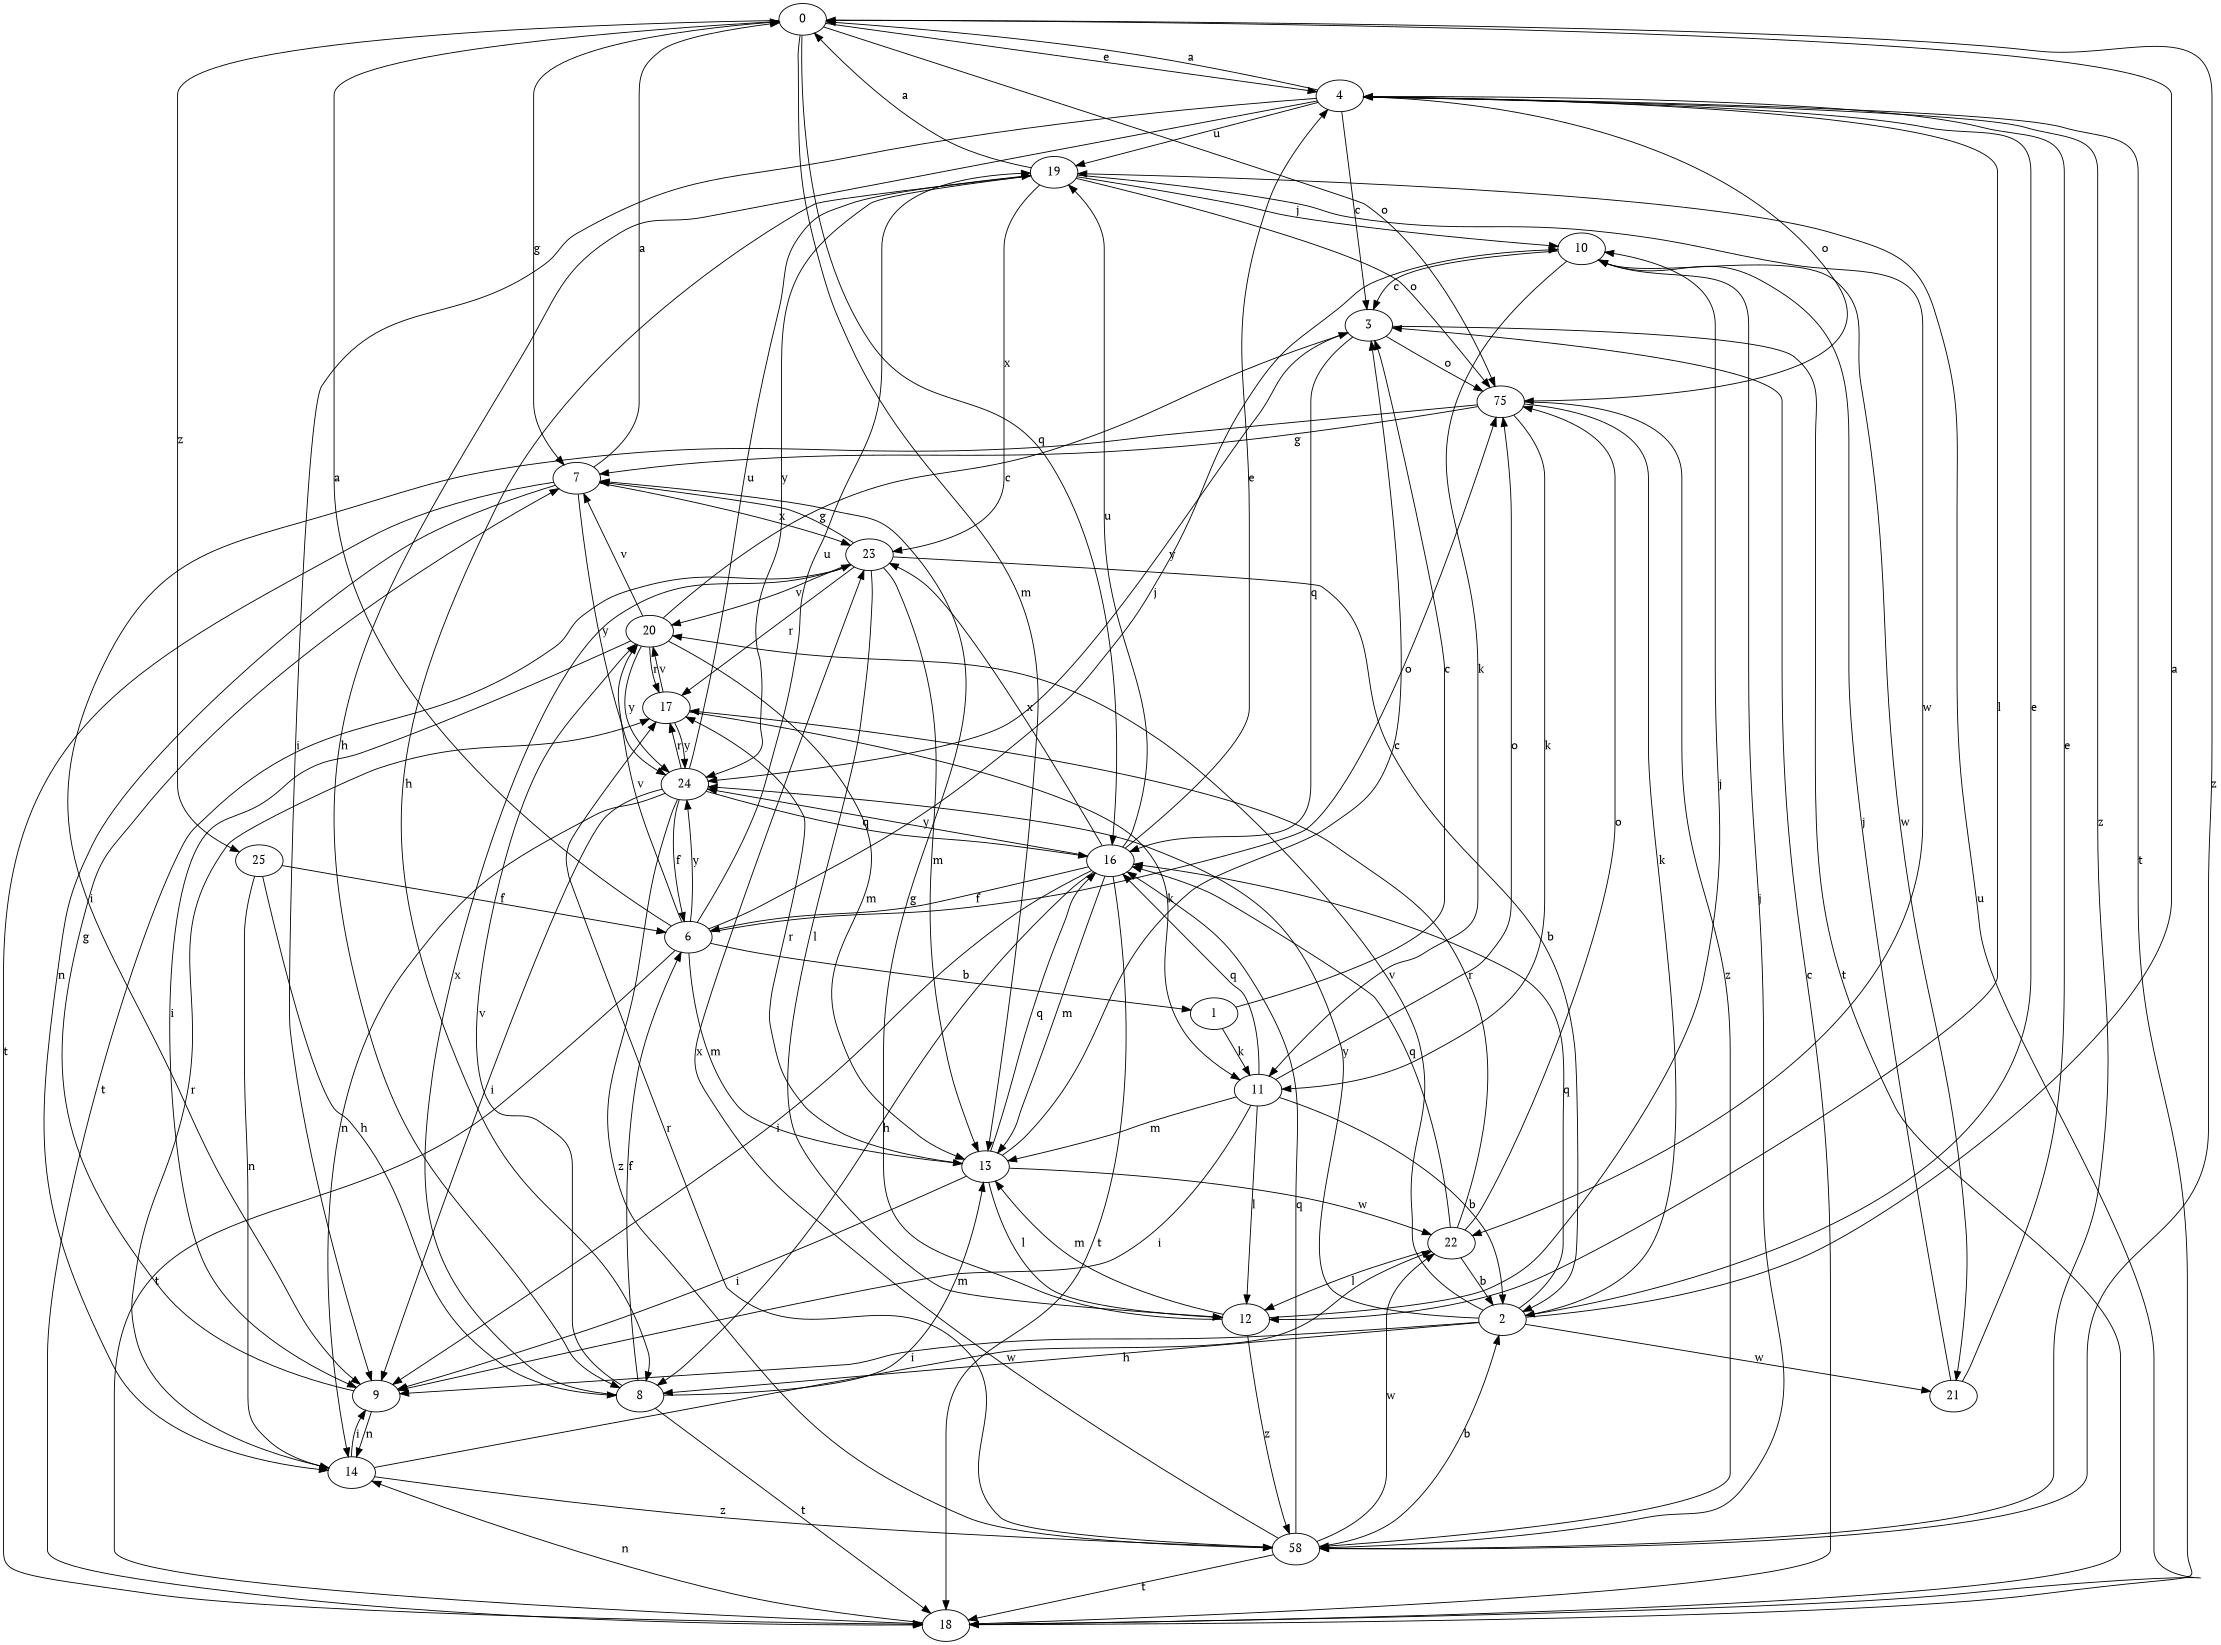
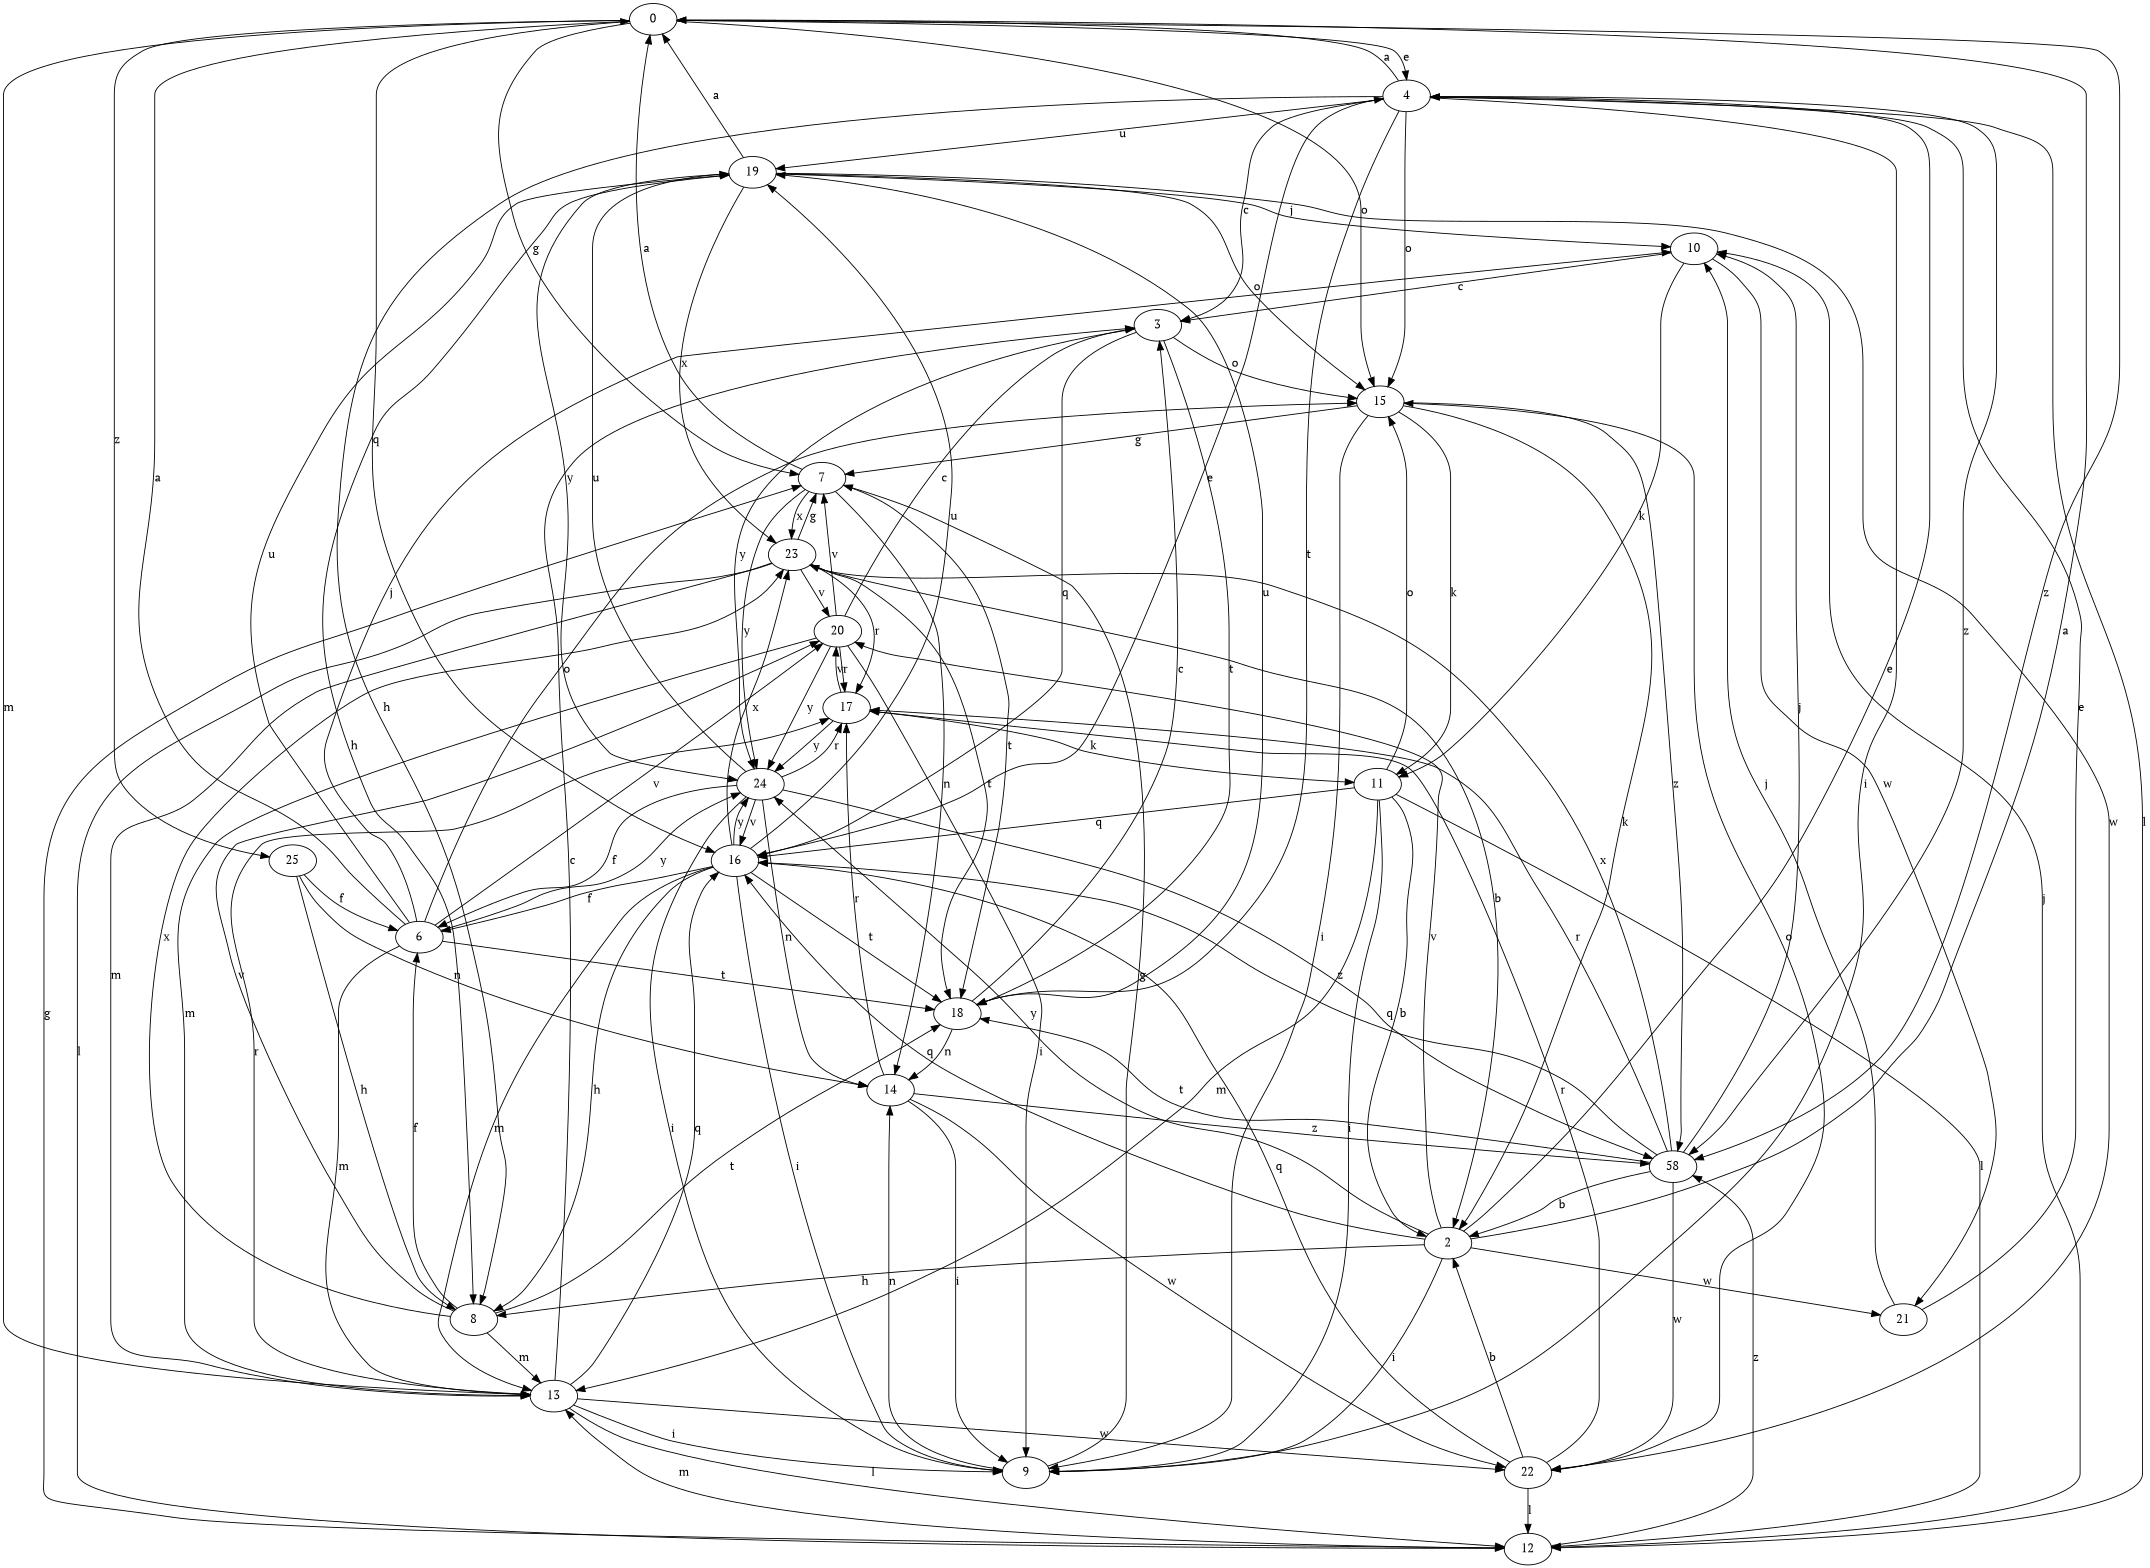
  strict digraph {
    fontname="PT Serif"
    node [fontname="PT Serif"]
    edge [fontname="PT Serif"]
    0
    4
    7
    13
-   15 [label=75]
+   15
    16
    25
    n8 [label=58]
    3
    8
    9
    18
    12
    19
    24
    14
    23
    17
    22
    11
    2
    6
    10
-   1
    20
    21
    0 -> 4 [label=e]
    0 -> 7 [label=g]
    0 -> 13 [label=m]
    0 -> 15 [label=o]
    0 -> 16 [label=q]
    0 -> 25 [label=z]
    0 -> n8 [label=z]
    4 -> 0 [label=a]
    4 -> 15 [label=o]
    4 -> n8 [label=z]
    4 -> 3 [label=c]
    4 -> 8 [label=h]
    4 -> 9 [label=i]
    4 -> 18 [label=t]
    4 -> 12 [label=l]
    4 -> 19 [label=u]
    7 -> 0 [label=a]
    7 -> 18 [label=t]
    7 -> 24 [label=y]
    7 -> 14 [label=n]
    7 -> 23 [label=x]
    13 -> 16 [label=q]
    13 -> 3 [label=c]
    13 -> 9 [label=i]
    13 -> 12 [label=l]
    13 -> 17 [label=r]
    13 -> 22 [label=w]
    15 -> 7 [label=g]
    15 -> n8 [label=z]
    15 -> 9 [label=i]
    15 -> 11 [label=k]
    15 -> 2 [label=k]
    16 -> 4 [label=e]
    16 -> 13 [label=m]
    16 -> 8 [label=h]
    16 -> 9 [label=i]
    16 -> 18 [label=t]
    16 -> 19 [label=u]
    16 -> 24 [label=y]
    16 -> 23 [label=x]
    16 -> 6 [label=f]
    25 -> 8 [label=h]
    25 -> 14 [label=n]
    25 -> 6 [label=f]
    n8 -> 16 [label=q]
    n8 -> 18 [label=t]
    n8 -> 23 [label=x]
    n8 -> 17 [label=r]
    n8 -> 22 [label=w]
    n8 -> 2 [label=b]
    n8 -> 10 [label=j]
    3 -> 15 [label=o]
    3 -> 16 [label=q]
    3 -> 18 [label=t]
    3 -> 24 [label=y]
    8 -> 13 [label=m]
    8 -> 18 [label=t]
    8 -> 23 [label=x]
    8 -> 6 [label=f]
    8 -> 20 [label=v]
    9 -> 7 [label=g]
    9 -> 14 [label=n]
    18 -> 3 [label=c]
    18 -> 19 [label=u]
    18 -> 14 [label=n]
    12 -> 7 [label=g]
    12 -> 13 [label=m]
    12 -> n8 [label=z]
    12 -> 10 [label=j]
    19 -> 0 [label=a]
    19 -> 15 [label=o]
    19 -> 8 [label=h]
    19 -> 24 [label=y]
    19 -> 23 [label=x]
    19 -> 22 [label=w]
    19 -> 10 [label=j]
-   24 -> 16 [label=q]
+   24 -> 16 [label=v]
    24 -> n8 [label=z]
    24 -> 9 [label=i]
    24 -> 19 [label=u]
    24 -> 14 [label=n]
    24 -> 17 [label=r]
    24 -> 6 [label=f]
    14 -> n8 [label=z]
    14 -> 9 [label=i]
    14 -> 17 [label=r]
    14 -> 22 [label=w]
    23 -> 7 [label=g]
    23 -> 13 [label=m]
    23 -> 18 [label=t]
    23 -> 12 [label=l]
    23 -> 17 [label=r]
    23 -> 2 [label=b]
    23 -> 20 [label=v]
    17 -> 24 [label=y]
    17 -> 11 [label=k]
    17 -> 20 [label=v]
    22 -> 15 [label=o]
    22 -> 16 [label=q]
    22 -> 12 [label=l]
    22 -> 17 [label=r]
    22 -> 2 [label=b]
    11 -> 13 [label=m]
    11 -> 15 [label=o]
    11 -> 16 [label=q]
    11 -> 9 [label=i]
    11 -> 12 [label=l]
    11 -> 2 [label=b]
    2 -> 0 [label=a]
    2 -> 4 [label=e]
    2 -> 16 [label=q]
    2 -> 8 [label=h]
    2 -> 9 [label=i]
    2 -> 24 [label=y]
    2 -> 20 [label=v]
    2 -> 21 [label=w]
    6 -> 0 [label=a]
    6 -> 13 [label=m]
    6 -> 15 [label=o]
    6 -> 18 [label=t]
    6 -> 19 [label=u]
    6 -> 24 [label=y]
    6 -> 10 [label=j]
-   6 -> 1 [label=b]
    6 -> 20 [label=v]
    10 -> 3 [label=c]
    10 -> 11 [label=k]
    10 -> 21 [label=w]
-   1 -> 3 [label=c]
-   1 -> 11 [label=k]
    20 -> 7 [label=v]
    20 -> 13 [label=m]
    20 -> 3 [label=c]
    20 -> 9 [label=i]
    20 -> 24 [label=y]
    20 -> 17 [label=r]
    21 -> 4 [label=e]
    21 -> 10 [label=j]
  }
